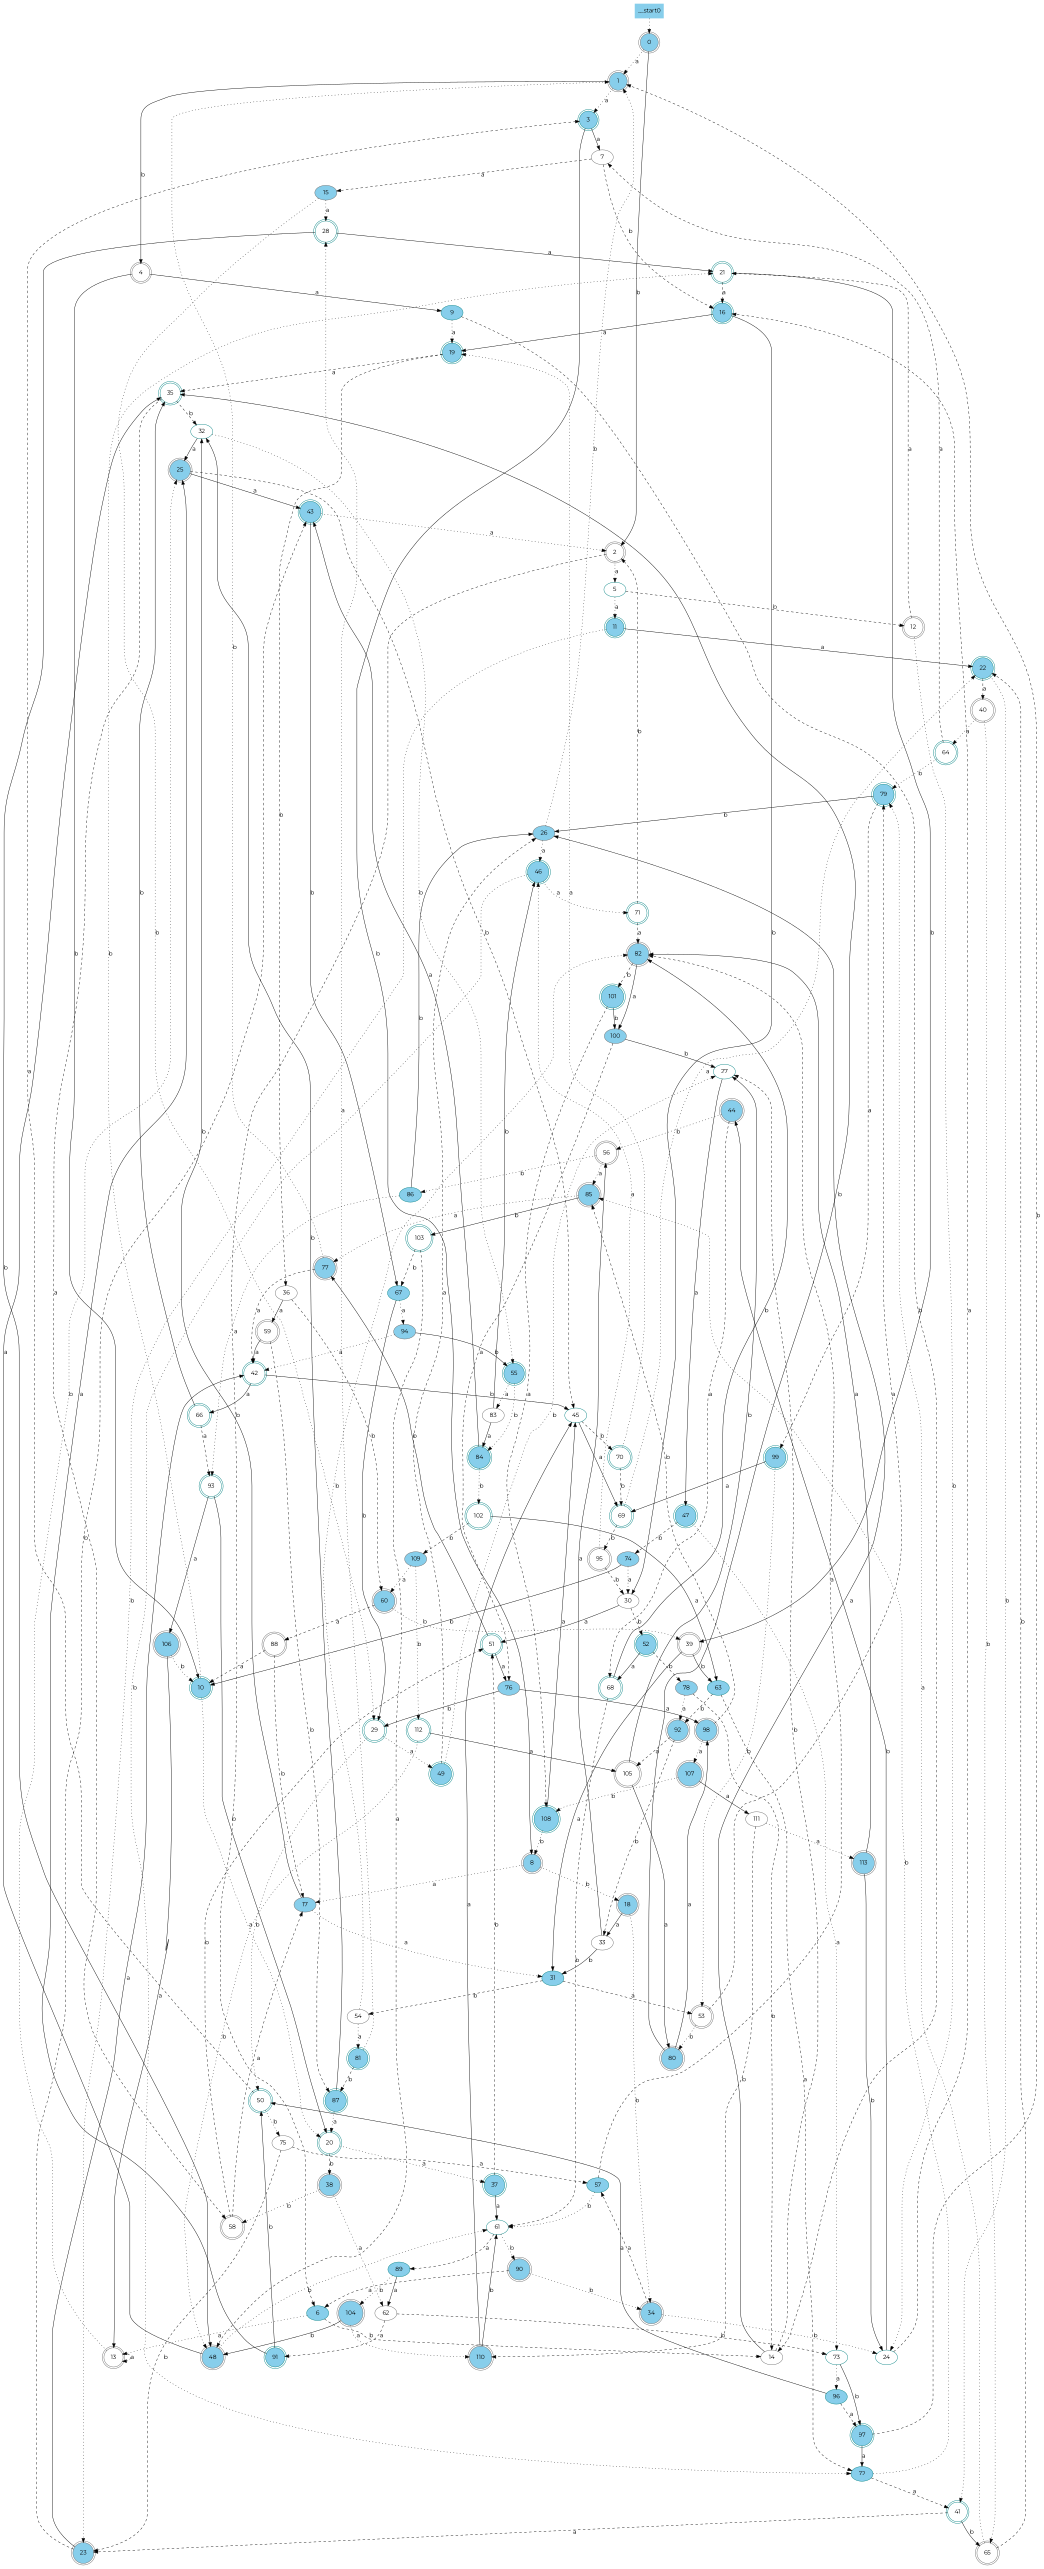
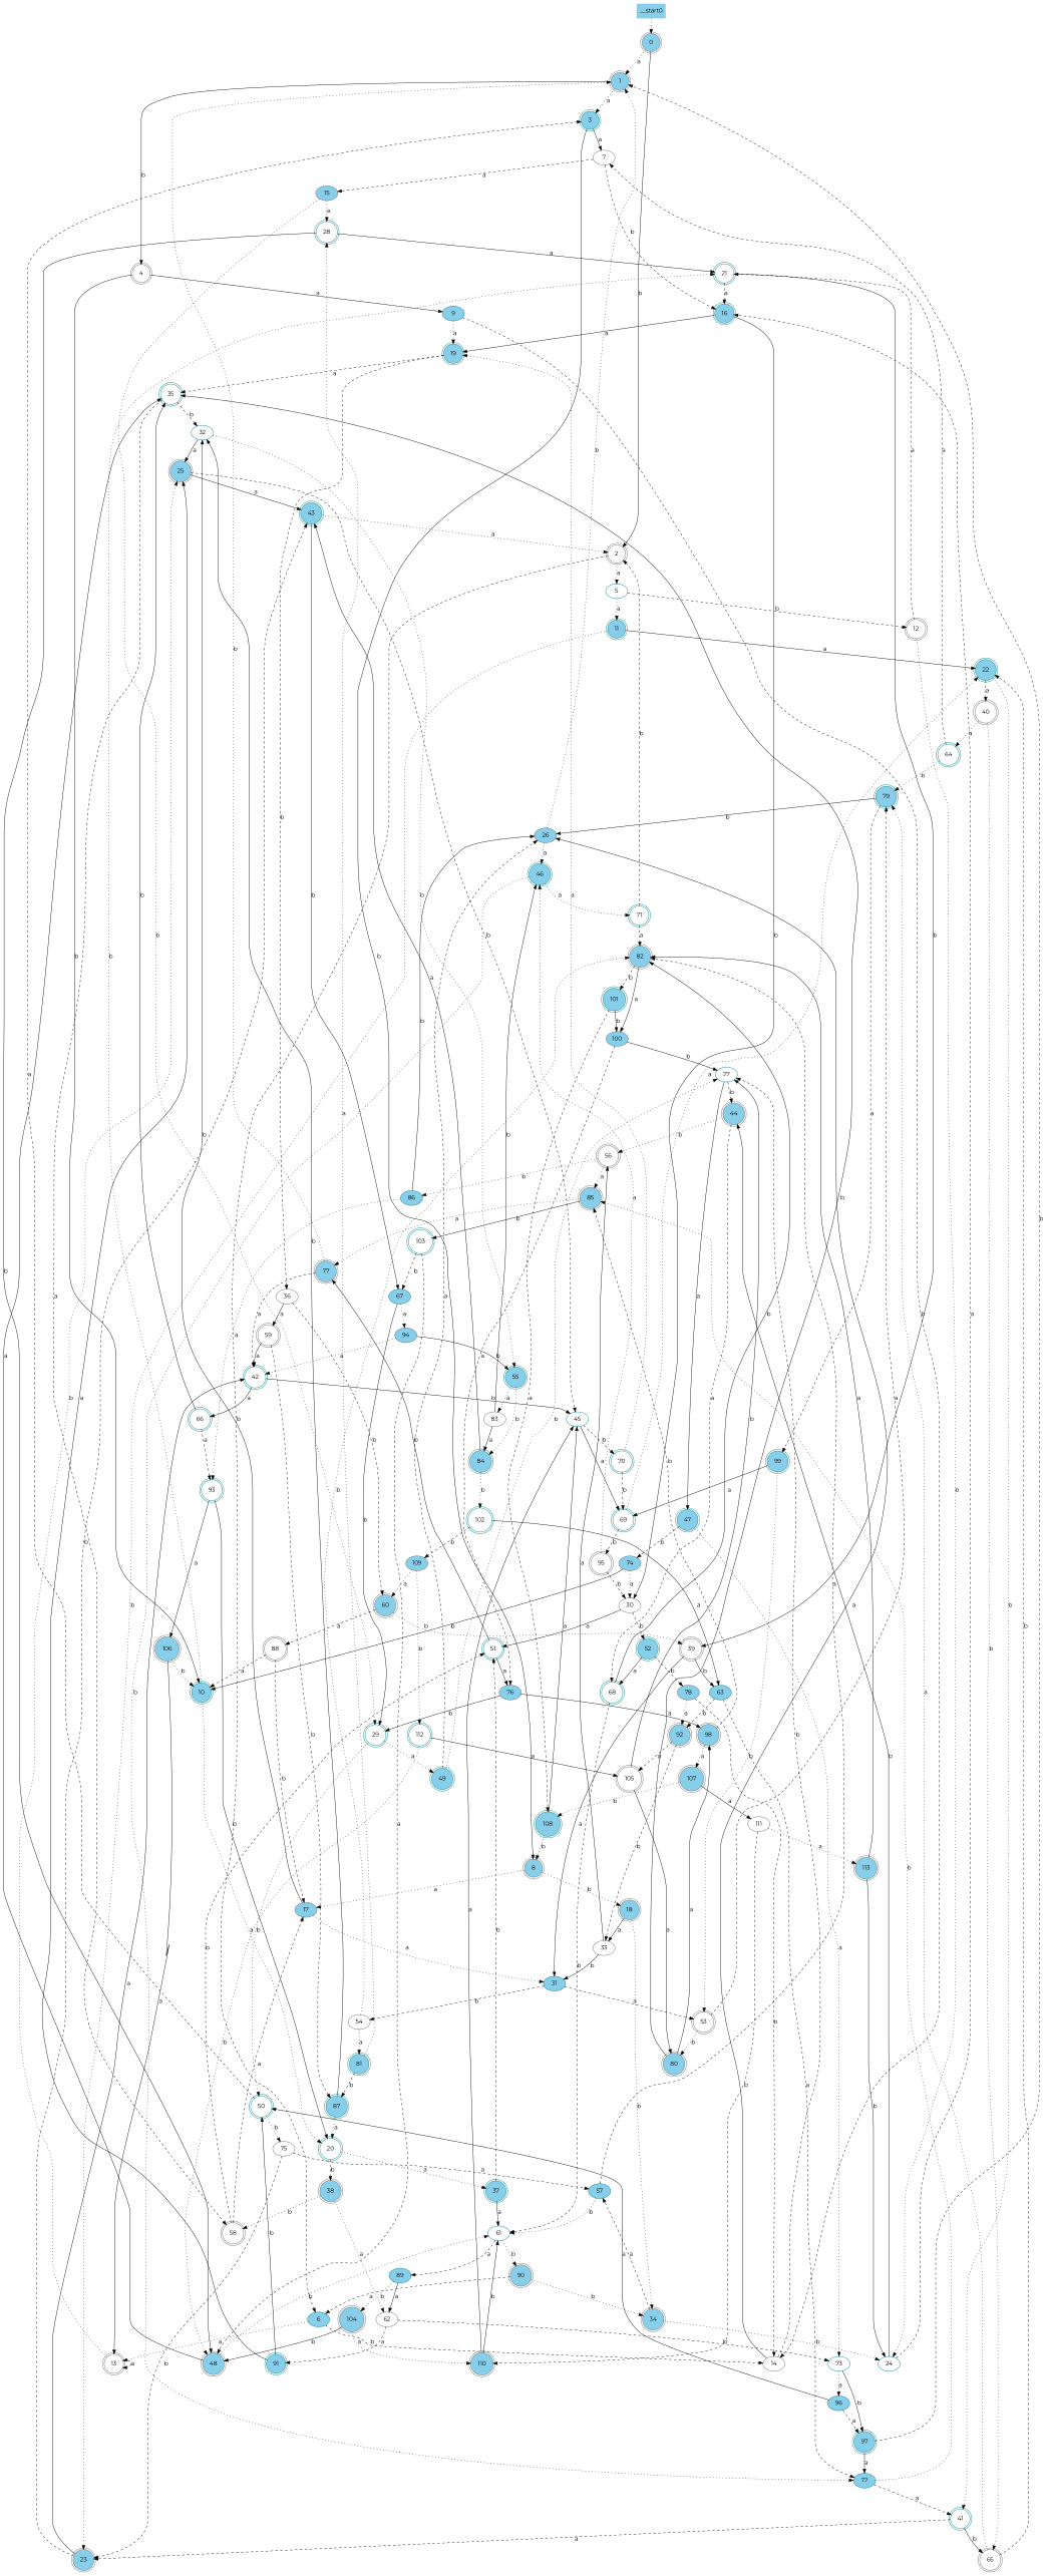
  digraph {
    fontname=Montserrat
    node [color=teal fillcolor=skyblue fontname=Montserrat shape=doublecircle style=filled]
    edge [fontname=Montserrat style=dotted]
    __start0 [color=gray40 shape=none]
    0 [color=gray40]
    1 [color=gray40]
    2 [color=gray40 fillcolor=white]
    3
    4 [color=gray40 fillcolor=white]
    5 [fillcolor=white shape=""]
    6 [shape=""]
    7 [color=gray40 fillcolor=white shape=""]
    8 [color=gray40]
    9 [shape=""]
    10
    11
    12 [color=gray40 fillcolor=white]
    13 [color=gray40 fillcolor=white]
    14 [color=gray40 fillcolor=white shape=""]
    15 [color=gray40 shape=""]
    16
    17 [color=gray40 shape=""]
    18 [color=gray40]
    19
    20 [fillcolor=white]
    21 [fillcolor=white]
    22
    23 [color=gray40]
    24 [fillcolor=white shape=""]
    25 [color=gray40]
    26 [color=gray40 shape=""]
    27 [fillcolor=white shape=""]
    28 [fillcolor=white]
    29 [fillcolor=white]
    30 [color=gray40 fillcolor=white shape=""]
    31 [shape=""]
    32 [fillcolor=white shape=""]
    33 [color=gray40 fillcolor=white shape=""]
    34 [color=gray40]
    35 [fillcolor=white]
    36 [color=gray40 fillcolor=white shape=""]
    37
    38 [color=gray40]
    39 [color=gray40 fillcolor=white]
    40 [color=gray40 fillcolor=white]
    41 [fillcolor=white]
    42 [fillcolor=white]
    43
    44 [color=gray40]
    45 [fillcolor=white shape=""]
    46
    47
    48 [color=gray40]
    49
    50 [fillcolor=white]
    51 [fillcolor=white]
    52
    53 [color=gray40 fillcolor=white]
    54 [color=gray40 fillcolor=white shape=""]
    55
    56 [color=gray40 fillcolor=white]
    57 [shape=""]
    58 [color=gray40 fillcolor=white]
    59 [color=gray40 fillcolor=white]
    60 [color=gray40]
    61 [fillcolor=white shape=""]
    62 [color=gray40 fillcolor=white shape=""]
    63 [shape=""]
    64 [fillcolor=white]
    65 [color=gray40 fillcolor=white]
    66 [fillcolor=white]
    67 [shape=""]
    68 [fillcolor=white]
    69 [fillcolor=white]
    70 [fillcolor=white]
    71 [fillcolor=white]
    72 [shape=""]
    73 [fillcolor=white shape=""]
    74 [color=gray40 shape=""]
    75 [color=gray40 fillcolor=white shape=""]
    76 [color=gray40 shape=""]
    77 [color=gray40]
    78 [color=gray40 shape=""]
    79
    80 [color=gray40]
    81
    82 [color=gray40]
    83 [color=gray40 fillcolor=white shape=""]
    84
    85 [color=gray40]
    86 [shape=""]
    87
    88 [color=gray40 fillcolor=white]
    89 [shape=""]
    90 [color=gray40]
    91
    92 [color=gray40]
    93 [fillcolor=white]
    94 [color=gray40 shape=""]
    95 [color=gray40 fillcolor=white]
    96 [shape=""]
    97
    98 [color=gray40]
    99
    100 [color=gray40 shape=""]
    101
    102 [fillcolor=white]
    103 [fillcolor=white]
    104 [color=gray40]
    105 [color=gray40 fillcolor=white]
    106 [color=gray40]
    107 [color=gray40]
    108
    109 [color=gray40 shape=""]
    110 [color=gray40]
    111 [color=gray40 fillcolor=white shape=""]
    112 [fillcolor=white]
    113 [color=gray40]
    __start0 -> 0
    0 -> 1 [label=a]
    0 -> 2 [label=b style=solid]
    1 -> 3 [label=a]
    1 -> 4 [label=b style=solid]
    2 -> 5 [label=a]
    2 -> 6 [label=b style=dashed]
    3 -> 7 [label=a style=solid]
    3 -> 8 [label=b style=solid]
    4 -> 9 [label=a style=solid]
    4 -> 10 [label=b style=solid]
    5 -> 11 [label=a]
    5 -> 12 [label=b style=dashed]
    6 -> 13 [label=a]
    6 -> 14 [label=b style=dashed]
    7 -> 15 [label=a style=dashed]
    7 -> 16 [label=b style=dashed]
    8 -> 17 [label=a]
    8 -> 18 [label=b]
    9 -> 14 [label=b style=dashed]
    9 -> 19 [label=a]
    10 -> 20 [label=a]
    10 -> 21 [label=b]
    11 -> 22 [label=a style=solid]
    11 -> 23 [label=b]
    12 -> 21 [label=a style=dashed]
    12 -> 24 [label=b]
    13 -> 13 [label=a style=dashed]
    13 -> 25 [label=b]
    14 -> 26 [label=a style=solid]
    14 -> 27 [label=b style=dashed]
    15 -> 28 [label=a]
    15 -> 29 [label=b]
    16 -> 19 [label=a style=solid]
    16 -> 30 [label=b style=solid]
    17 -> 31 [label=a]
    17 -> 32 [label=b style=solid]
    18 -> 33 [label=a style=solid]
    18 -> 34 [label=b]
    19 -> 35 [label=a style=dashed]
    19 -> 36 [label=b style=dashed]
    20 -> 37 [label=a]
    20 -> 38 [label=b style=dashed]
    21 -> 16 [label=a style=dashed]
    21 -> 39 [label=b style=solid]
    22 -> 40 [label=a style=dashed]
    22 -> 41 [label=b]
    23 -> 42 [label=a style=solid]
    23 -> 43 [label=b style=dashed]
    24 -> 16 [label=a style=dashed]
    24 -> 44 [label=b style=solid]
    25 -> 43 [label=a style=solid]
    25 -> 45 [label=b style=dashed]
    26 -> 1 [label=b]
    26 -> 46 [label=a]
+   27 -> 44 [label=b style=dashed]
    27 -> 47 [label=a style=solid]
    28 -> 21 [label=a style=solid]
    28 -> 48 [label=b style=solid]
    29 -> 49 [label=a]
    29 -> 50 [label=b]
    30 -> 51 [label=a style=solid]
    30 -> 52 [label=b style=dashed]
    31 -> 53 [label=a style=dashed]
    31 -> 54 [label=b style=dashed]
    32 -> 25 [label=a style=solid]
    32 -> 55 [label=b]
    33 -> 31 [label=b style=solid]
    33 -> 56 [label=a style=solid]
    34 -> 24 [label=b]
    34 -> 57 [label=a style=dashed]
    35 -> 32 [label=b style=dashed]
    35 -> 58 [label=a style=dashed]
    36 -> 59 [label=a style=solid]
    36 -> 60 [label=b style=dashed]
    37 -> 51 [label=b style=dashed]
    37 -> 61 [label=a style=solid]
    38 -> 58 [label=b]
    38 -> 62 [label=a]
    39 -> 31 [label=a style=solid]
    39 -> 63 [label=b style=solid]
    40 -> 64 [label=a]
    40 -> 65 [label=b]
    41 -> 23 [label=a style=dashed]
    41 -> 65 [label=b style=solid]
    42 -> 45 [label=b style=solid]
    42 -> 66 [label=a style=solid]
    43 -> 2 [label=a]
    43 -> 67 [label=b style=solid]
    44 -> 56 [label=b]
    44 -> 68 [label=a style=dashed]
    45 -> 69 [label=a style=solid]
    45 -> 70 [label=b style=dashed]
    46 -> 71 [label=a]
    46 -> 72 [label=b]
    47 -> 73 [label=a]
    47 -> 74 [label=b style=dashed]
    48 -> 35 [label=a style=solid]
    48 -> 61 [label=b]
    49 -> 26 [label=a style=dashed]
    49 -> 27 [label=b]
    50 -> 3 [label=a style=dashed]
    50 -> 75 [label=b]
    51 -> 76 [label=a style=solid]
    51 -> 77 [label=b style=solid]
    52 -> 68 [label=a style=solid]
    52 -> 78 [label=b style=dashed]
    53 -> 79 [label=a style=dashed]
    53 -> 80 [label=b]
    54 -> 81 [label=a]
    54 -> 82 [label=b]
    55 -> 83 [label=a]
    55 -> 84 [label=b]
    56 -> 85 [label=a]
    56 -> 86 [label=b]
    57 -> 61 [label=b]
    57 -> 82 [label=a style=dashed]
    58 -> 17 [label=a style=dashed]
    58 -> 51 [label=b style=dashed]
    59 -> 42 [label=a style=solid]
    59 -> 87 [label=b style=dashed]
    60 -> 39 [label=b]
    60 -> 88 [label=a style=dashed]
    61 -> 89 [label=a style=dashed]
    61 -> 90 [label=b]
    62 -> 73 [label=b style=dashed]
    62 -> 91 [label=a style=dashed]
    63 -> 72 [label=a style=dashed]
    63 -> 92 [label=b style=dashed]
    64 -> 7 [label=a style=dashed]
    64 -> 79 [label=b]
    65 -> 22 [label=b style=dashed]
    65 -> 79 [label=a]
    66 -> 35 [label=b style=solid]
    66 -> 93 [label=a style=dashed]
    67 -> 29 [label=b style=solid]
    67 -> 94 [label=a]
    68 -> 61 [label=b style=dashed]
    68 -> 82 [label=b style=solid]
    69 -> 22 [label=a]
    69 -> 95 [label=b style=dashed]
    70 -> 19 [label=a]
    70 -> 69 [label=b style=dashed]
    71 -> 2 [label=b style=dashed]
    71 -> 82 [label=a style=dashed]
    72 -> 41 [label=a style=dashed]
    72 -> 85 [label=b]
    73 -> 96 [label=a]
    73 -> 97 [label=b style=solid]
    74 -> 10 [label=b style=solid]
    74 -> 30 [label=a]
    75 -> 23 [label=b style=dashed]
    75 -> 57 [label=a style=dashed]
    76 -> 29 [label=b style=solid]
    76 -> 98 [label=a style=solid]
    77 -> 1 [label=b]
    77 -> 42 [label=a style=dashed]
    78 -> 14 [label=b style=dashed]
    78 -> 92 [label=a]
    79 -> 26 [label=b style=solid]
    79 -> 99 [label=a style=dashed]
    80 -> 35 [label=b style=solid]
    80 -> 98 [label=a style=solid]
    81 -> 28 [label=a]
    81 -> 87 [label=b style=dashed]
    82 -> 100 [label=a style=solid]
    82 -> 101 [label=b style=dashed]
    83 -> 46 [label=b style=solid]
    83 -> 84 [label=a style=solid]
    84 -> 43 [label=a style=solid]
    84 -> 102 [label=b]
    85 -> 77 [label=a]
    85 -> 103 [label=b style=solid]
    86 -> 26 [label=b style=solid]
    86 -> 93 [label=a]
    87 -> 20 [label=a]
    87 -> 32 [label=b style=solid]
    88 -> 10 [label=a style=dashed]
    88 -> 17 [label=b style=dashed]
    89 -> 62 [label=a style=solid]
    89 -> 104 [label=b]
    90 -> 6 [label=a style=dashed]
    90 -> 34 [label=b]
    91 -> 25 [label=a style=solid]
    91 -> 50 [label=b style=solid]
    92 -> 33 [label=b style=dashed]
    92 -> 105 [label=a style=dashed]
    93 -> 20 [label=b style=solid]
    93 -> 106 [label=a style=solid]
    94 -> 42 [label=a]
    94 -> 55 [label=b style=solid]
    95 -> 30 [label=b style=dashed]
    95 -> 46 [label=a]
    96 -> 50 [label=a style=solid]
    96 -> 97 [label=a style=dashed]
    97 -> 1 [label=b style=dashed]
    97 -> 72 [label=a style=solid]
    98 -> 85 [label=b style=dashed]
    98 -> 107 [label=a]
    99 -> 53 [label=b]
    99 -> 69 [label=a style=solid]
    100 -> 27 [label=b style=solid]
    100 -> 76 [label=a style=dashed]
    101 -> 100 [label=b style=solid]
    101 -> 108 [label=a style=dashed]
    102 -> 63 [label=a style=solid]
    102 -> 109 [label=b style=dashed]
    103 -> 48 [label=a style=dashed]
    103 -> 67 [label=b style=dashed]
    104 -> 48 [label=b style=solid]
    104 -> 110 [label=a]
    105 -> 27 [label=b style=solid]
    105 -> 80 [label=a style=solid]
    106 -> 10 [label=b]
    106 -> 13 [label=a style=solid]
    107 -> 108 [label=b]
    107 -> 111 [label=a style=solid]
    108 -> 8 [label=b]
    108 -> 45 [label=a style=solid]
    109 -> 60 [label=a]
    109 -> 112 [label=b]
    110 -> 45 [label=a style=solid]
    110 -> 61 [label=b style=solid]
    111 -> 110 [label=b style=dashed]
    111 -> 113 [label=a]
    112 -> 48 [label=b]
    112 -> 105 [label=a style=solid]
    113 -> 24 [label=b style=solid]
    113 -> 82 [label=a style=solid]
  }
